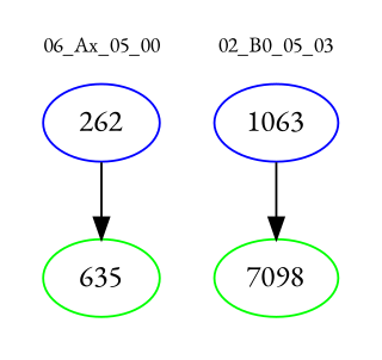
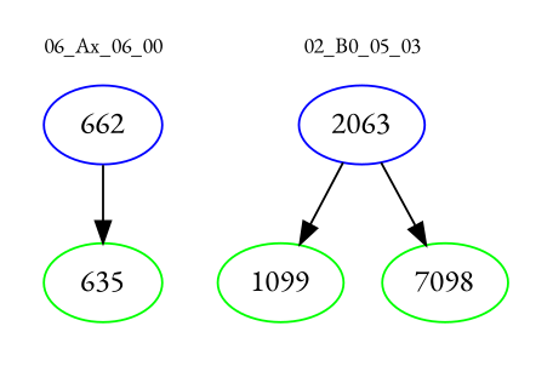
  digraph {
    fontname="EB Garamond"
    node [color=green fontname="EB Garamond"]
    edge [color=black fontname="EB Garamond"]
-   n1 [color=blue label=262]
+   n1 [color=blue label=662]
    n2 [label=635]
-   n3 [color=blue label=1063]
+   n3 [color=blue label=2063]
+   n4 [label=1099]
    n5 [label=7098]
    subgraph cluster_1 {
      color=white
      fontsize=10
-     label="06_Ax_05_00"
+     label="06_Ax_06_00"
      n1
      n2
    }
    subgraph cluster_2 {
      color=white
      fontsize=10
      label="02_B0_05_03"
      n3
+     n4
      n5
    }
    n1 -> n2
+   n3 -> n4
    n3 -> n5
  }
